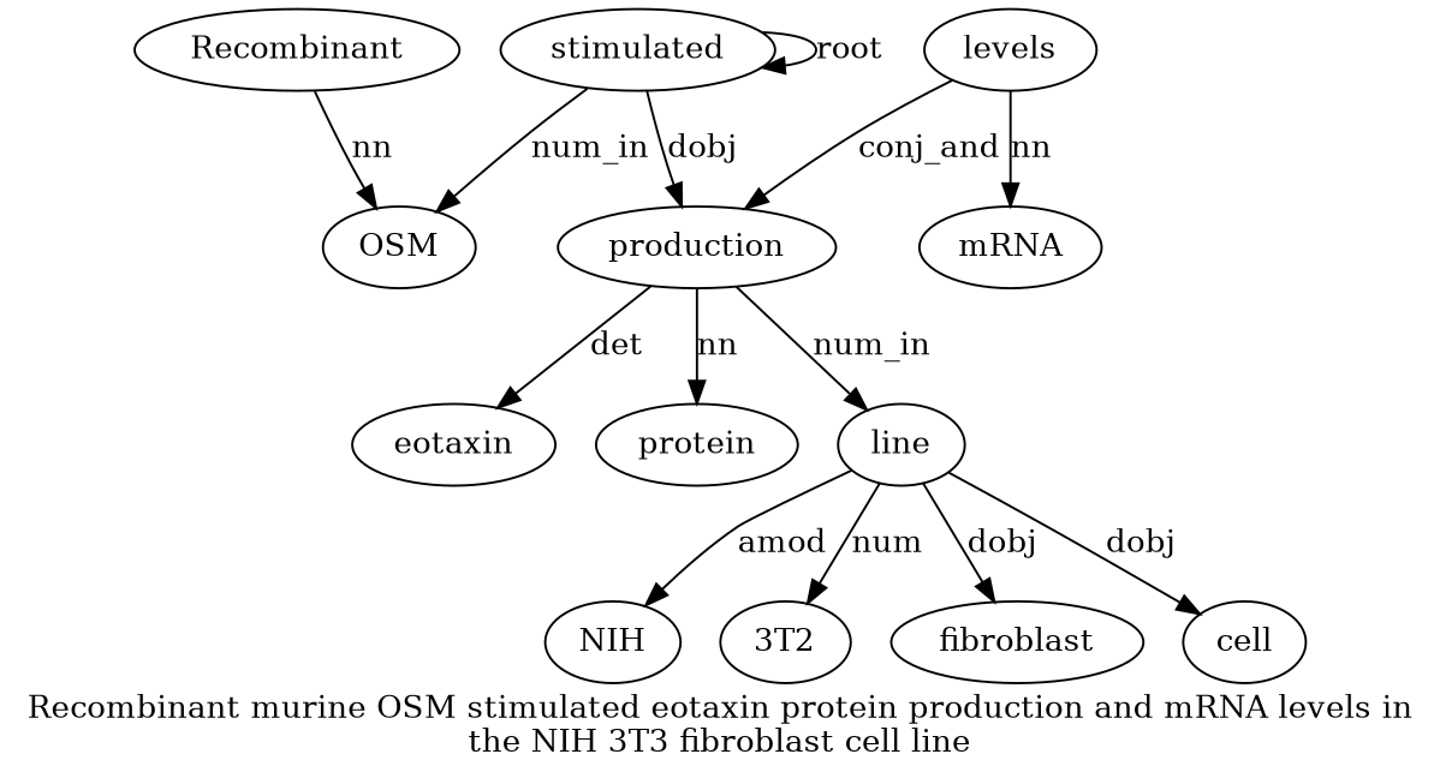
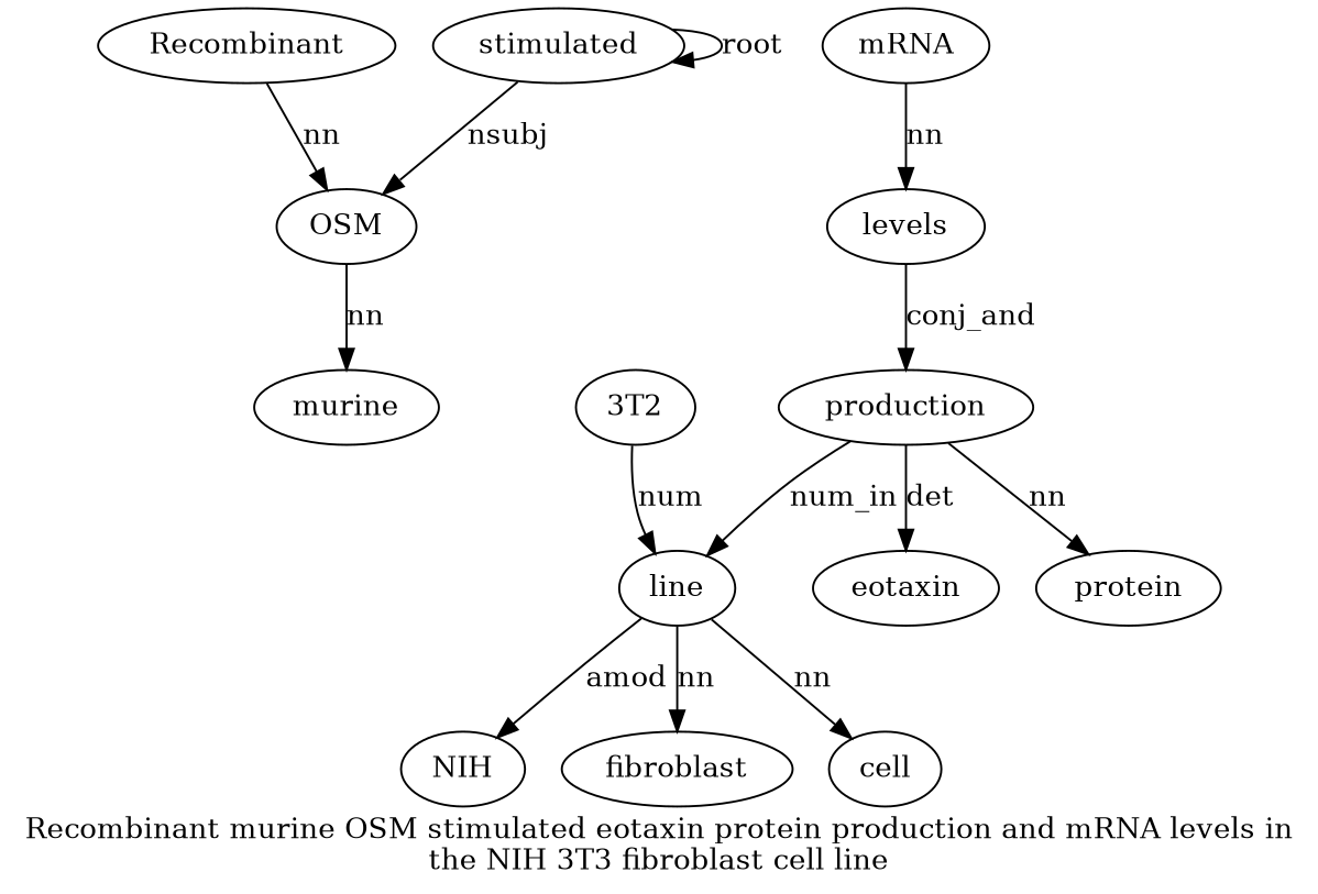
  digraph {
    label="Recombinant murine OSM stimulated eotaxin protein production and mRNA levels in\nthe NIH 3T3 fibroblast cell line"
    node [fillcolor=white style=filled]
    n1 [label=OSM]
+   n2 [label=murine]
    n3 [label=Recombinant]
    n4 [label=stimulated]
    n5 [label=production]
    n6 [label=eotaxin]
    n7 [label=protein]
    n8 [label=line]
    n9 [label=levels]
    n10 [label=mRNA]
    n11 [label=NIH]
    n12 [label="3T2"]
    n13 [label=fibroblast]
    n14 [label=cell]
+   n1 -> n2 [label=nn]
    n3 -> n1 [label=nn]
-   n4 -> n1 [label=num_in]
+   n4 -> n1 [label=nsubj]
    n4 -> n4 [label=root]
-   n4 -> n5 [label=dobj]
    n5 -> n6 [label=det]
    n5 -> n7 [label=nn]
    n5 -> n8 [label=num_in]
    n8 -> n11 [label=amod]
-   n8 -> n12 [label=num]
-   n8 -> n13 [label=dobj]
-   n8 -> n14 [label=dobj]
+   n12 -> n8 [label=num]
+   n8 -> n13 [label=nn]
+   n8 -> n14 [label=nn]
    n9 -> n5 [label=conj_and]
-   n9 -> n10 [label=nn]
+   n10 -> n9 [label=nn]
  }
